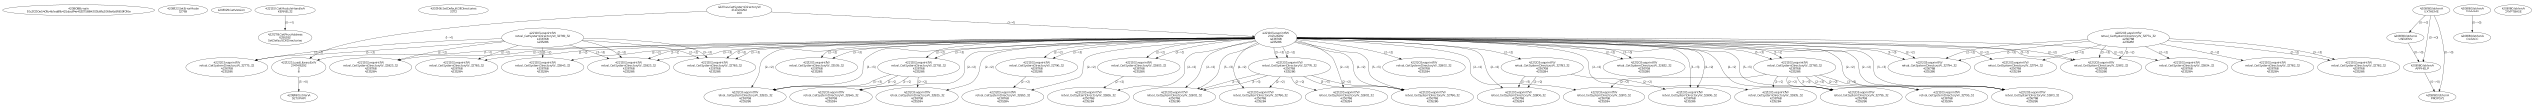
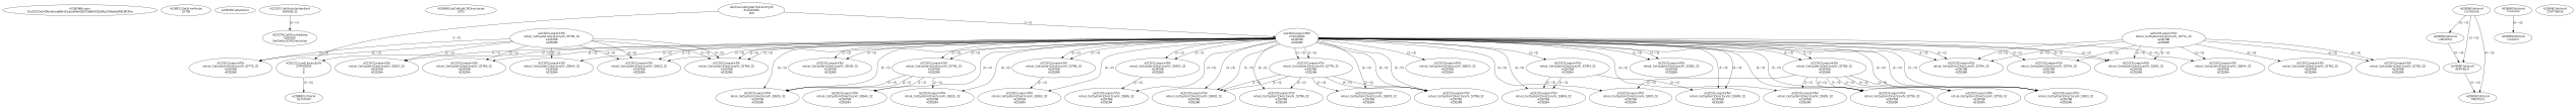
  digraph {
    fontname=Montserrat
    node [fontname=Montserrat]
    edge [fontname=Montserrat]
    n1 [label="4208088.main\n30c2f230e5401b4b1ea8fb425dadf4e453575884303b9fa2066e6a91859f016e"]
    n2 [label="4208123.SetErrorMode\n32769"]
    n3 [label="4208129.GetVersion\n"]
    n4 [label="4221251.GetModuleHandleA\nKERNEL32"]
    n5 [label="4221278.GetProcAddress\n6295592\nSetDefaultDllDirectories"]
-   n6 [label="4203166.SetDefaultDllDirectories\n3072"]
+   n6 [label="4208166.SetDefaultDllDirectories\n3072"]
    n7 [label="4221144.GetSystemDirectoryW\n2147416292\n260"]
    n8 [label="4221203.wsprintfW\n2147416292\n4236768\n4235286"]
    n9 [label="4221223.LoadLibraryExW\n2147416292\n0\n8"]
    n10 [label="4221203.wsprintfW\nretval_GetSystemDirectoryW_32803_32\n4236768\n4235284"]
    n11 [label="4221203.wsprintfW\nretval_GetSystemDirectoryW_32783_32\n4236768\n4235284"]
    n12 [label="4221203.wsprintfW\nretval_GetSystemDirectoryW_32832_32\n4236768\n4235286"]
    n13 [label="4221203.wsprintfW\nretval_GetSystemDirectoryW_33509_32\n4236768\n4235286"]
    n14 [label="4221203.wsprintfW\nretval_GetSystemDirectoryW_32785_32\n4236768\n4235286"]
    n15 [label="4221203.wsprintfW\nretval_GetSystemDirectoryW_32776_32\n4236768\n4235286"]
    n16 [label="4221203.wsprintfW\nretval_GetSystemDirectoryW_32786_32\n4236768\n4235286"]
    n17 [label="4221203.wsprintfW\nretval_GetSystemDirectoryW_32794_32\n4236768\n4235286"]
    n18 [label="4221203.wsprintfW\nretval_GetSystemDirectoryW_32783_32\n4236768\n4235286"]
    n19 [label="4221203.wsprintfW\nretval_GetSystemDirectoryW_32795_32\n4236768\n4235286"]
    n20 [label="4221203.wsprintfW\nretval_GetSystemDirectoryW_32802_32\n4236768\n4235286"]
    n21 [label="4221203.wsprintfW\nretval_GetSystemDirectoryW_32794_32\n4236768\n4235284"]
    n22 [label="4221203.wsprintfW\nretval_GetSystemDirectoryW_32795_32\n4236768\n4235284"]
    n23 [label="4221203.wsprintfW\nretval_GetSystemDirectoryW_32802_32\n4236768\n4235284"]
    n24 [label="4221203.wsprintfW\nretval_GetSystemDirectoryW_32812_32\n4236768\n4235286"]
    n25 [label="4221203.wsprintfW\nretval_GetSystemDirectoryW_32813_32\n4236768\n4235286"]
    n26 [label="4221203.wsprintfW\nretval_GetSystemDirectoryW_32823_32\n4236768\n4235286"]
    n27 [label="4221203.wsprintfW\nretval_GetSystemDirectoryW_32792_32\n4236768\n4235286"]
    n28 [label="4221203.wsprintfW\nretval_GetSystemDirectoryW_32825_32\n4236768\n4235286"]
    n29 [label="4221203.wsprintfW\nretval_GetSystemDirectoryW_32813_32\n4236768\n4235284"]
    n30 [label="4221203.wsprintfW\nretval_GetSystemDirectoryW_32823_32\n4236768\n4235284"]
    n31 [label="4221203.wsprintfW\nretval_GetSystemDirectoryW_32825_32\n4236768\n4235284"]
    n32 [label="4221203.wsprintfW\nretval_GetSystemDirectoryW_32806_32\n4236768\n4235284"]
    n33 [label="4221203.wsprintfW\nretval_GetSystemDirectoryW_32785_32\n4236768\n4235284"]
    n34 [label="4221203.wsprintfW\nretval_GetSystemDirectoryW_32786_32\n4236768\n4235284"]
    n35 [label="4221203.wsprintfW\nretval_GetSystemDirectoryW_32834_32\n4236768\n4235284"]
    n36 [label="4221203.wsprintfW\nretval_GetSystemDirectoryW_32835_32\n4236768\n4235284"]
    n37 [label="4221203.wsprintfW\nretval_GetSystemDirectoryW_32843_32\n4236768\n4235284"]
    n38 [label="4221203.wsprintfW\nretval_GetSystemDirectoryW_32806_32\n4236768\n4235286"]
    n39 [label="4221203.wsprintfW\nretval_GetSystemDirectoryW_32845_32\n4236768\n4235284"]
    n40 [label="4221203.wsprintfW\nretval_GetSystemDirectoryW_32796_32\n4236768\n4235286"]
    n41 [label="4221203.wsprintfW\nretval_GetSystemDirectoryW_32853_32\n4236768\n4235284"]
    n42 [label="4221203.wsprintfW\nretval_GetSystemDirectoryW_32803_32\n4236768\n4235286"]
    n43 [label="4221203.wsprintfW\nretval_GetSystemDirectoryW_32855_32\n4236768\n4235284"]
    n44 [label="4208180.lstrlenA\nSETUPAPI"]
    n45 [label="4208180.lstrlenA\nUXTHEME"]
    n46 [label="4208180.lstrlenA\nUSERENV"]
    n47 [label="4208180.lstrlenA\nAPPHELP"]
    n48 [label="4208180.lstrlenA\nPROPSYS"]
    n49 [label="4208180.lstrlenA\nDWMAPI"]
    n50 [label="4208180.lstrlenA\nOLEACC"]
    n51 [label="4208180.lstrlenA\nCRYPTBASE"]
    n52 [label="4221203.wsprintfW\nretval_GetSystemDirectoryW_32769_32\n4236768\n4235286"]
    n53 [label="4221203.wsprintfW\nretval_GetSystemDirectoryW_32775_32\n4236768\n4235286"]
    n54 [label="4221203.wsprintfW\nretval_GetSystemDirectoryW_32774_32\n4236768\n4235286"]
    n55 [label="4221203.wsprintfW\nretval_GetSystemDirectoryW_32782_32\n4236768\n4235286"]
    n56 [label="4221203.wsprintfW\nretval_GetSystemDirectoryW_32782_32\n4236768\n4235284"]
    n4 -> n5 [label="(0-->1)"]
    n7 -> n8 [label="(1-->1)"]
    n7 -> n9 [label="(1-->1)"]
    n8 -> n9 [label="(1-->1)"]
    n8 -> n10 [label="(2-->2)"]
    n8 -> n11 [label="(2-->2)"]
    n8 -> n12 [label="(2-->2)"]
    n8 -> n12 [label="(3-->3)"]
    n8 -> n13 [label="(2-->2)"]
    n8 -> n13 [label="(3-->3)"]
    n8 -> n14 [label="(2-->2)"]
    n8 -> n14 [label="(3-->3)"]
    n8 -> n15 [label="(2-->2)"]
    n8 -> n15 [label="(3-->3)"]
    n8 -> n16 [label="(2-->2)"]
    n8 -> n16 [label="(3-->3)"]
    n8 -> n17 [label="(2-->2)"]
    n8 -> n17 [label="(3-->3)"]
    n8 -> n18 [label="(2-->2)"]
    n8 -> n18 [label="(3-->3)"]
    n8 -> n19 [label="(2-->2)"]
    n8 -> n19 [label="(3-->3)"]
    n8 -> n20 [label="(2-->2)"]
    n8 -> n20 [label="(3-->3)"]
    n8 -> n21 [label="(2-->2)"]
    n8 -> n22 [label="(2-->2)"]
    n8 -> n23 [label="(2-->2)"]
    n8 -> n24 [label="(2-->2)"]
    n8 -> n24 [label="(3-->3)"]
    n8 -> n25 [label="(2-->2)"]
    n8 -> n25 [label="(3-->3)"]
    n8 -> n26 [label="(2-->2)"]
    n8 -> n26 [label="(3-->3)"]
    n8 -> n27 [label="(2-->2)"]
    n8 -> n27 [label="(3-->3)"]
    n8 -> n28 [label="(2-->2)"]
    n8 -> n28 [label="(3-->3)"]
    n8 -> n29 [label="(2-->2)"]
    n8 -> n30 [label="(2-->2)"]
    n8 -> n31 [label="(2-->2)"]
    n8 -> n32 [label="(2-->2)"]
    n8 -> n33 [label="(2-->2)"]
    n8 -> n34 [label="(2-->2)"]
    n8 -> n35 [label="(2-->2)"]
    n8 -> n36 [label="(2-->2)"]
    n8 -> n37 [label="(2-->2)"]
    n8 -> n38 [label="(2-->2)"]
    n8 -> n38 [label="(3-->3)"]
    n8 -> n39 [label="(2-->2)"]
    n8 -> n40 [label="(2-->2)"]
    n8 -> n40 [label="(3-->3)"]
    n8 -> n41 [label="(2-->2)"]
    n8 -> n42 [label="(2-->2)"]
    n8 -> n42 [label="(3-->3)"]
    n8 -> n43 [label="(2-->2)"]
    n9 -> n44 [label="(3-->0)"]
    n11 -> n32 [label="(2-->2)"]
    n11 -> n32 [label="(3-->3)"]
    n11 -> n38 [label="(2-->2)"]
    n15 -> n16 [label="(2-->2)"]
    n15 -> n16 [label="(3-->3)"]
    n15 -> n20 [label="(2-->2)"]
    n15 -> n20 [label="(3-->3)"]
    n15 -> n23 [label="(2-->2)"]
    n15 -> n34 [label="(2-->2)"]
    n18 -> n19 [label="(2-->2)"]
    n18 -> n19 [label="(3-->3)"]
    n18 -> n22 [label="(2-->2)"]
    n18 -> n25 [label="(2-->2)"]
    n18 -> n25 [label="(3-->3)"]
    n18 -> n29 [label="(2-->2)"]
    n18 -> n36 [label="(2-->2)"]
    n27 -> n28 [label="(2-->2)"]
    n27 -> n28 [label="(3-->3)"]
    n27 -> n31 [label="(2-->2)"]
    n27 -> n39 [label="(2-->2)"]
    n40 -> n41 [label="(2-->2)"]
    n42 -> n43 [label="(2-->2)"]
    n45 -> n46 [label="(0-->0)"]
    n45 -> n47 [label="(0-->0)"]
    n45 -> n48 [label="(0-->0)"]
    n46 -> n47 [label="(0-->0)"]
    n47 -> n48 [label="(0-->0)"]
    n49 -> n50 [label="(0-->0)"]
    n52 -> n14 [label="(2-->2)"]
    n52 -> n14 [label="(3-->3)"]
    n52 -> n26 [label="(2-->2)"]
    n52 -> n26 [label="(3-->3)"]
    n52 -> n30 [label="(2-->2)"]
    n52 -> n33 [label="(2-->2)"]
    n52 -> n37 [label="(2-->2)"]
    n52 -> n53 [label="(2-->2)"]
    n52 -> n53 [label="(3-->3)"]
    n54 -> n17 [label="(2-->2)"]
    n54 -> n17 [label="(3-->3)"]
    n54 -> n21 [label="(2-->2)"]
    n54 -> n24 [label="(2-->2)"]
    n54 -> n24 [label="(3-->3)"]
    n54 -> n35 [label="(2-->2)"]
    n54 -> n55 [label="(2-->2)"]
    n54 -> n55 [label="(3-->3)"]
    n54 -> n56 [label="(2-->2)"]
  }
